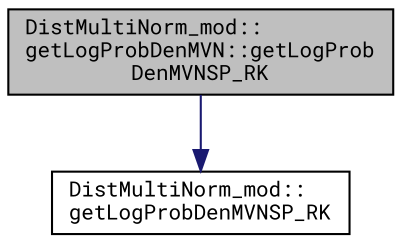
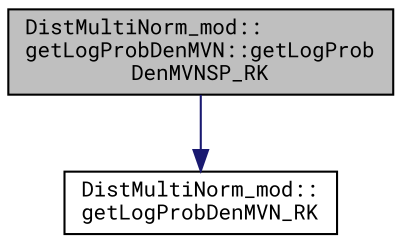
  digraph {
    rankdir=TB
    fontname="Roboto Mono"
    node [color=black fontname="Roboto Mono" fontsize=10 shape=record style=filled]
    n1 [fillcolor=grey75 fontcolor=black height=0.2 label="DistMultiNorm_mod::\lgetLogProbDenMVN::getLogProb\lDenMVNSP_RK" width=0.4]
-   n2 [fillcolor=white height=0.2 label="DistMultiNorm_mod::\lgetLogProbDenMVNSP_RK" width=0.4]
+   n2 [fillcolor=white height=0.2 label="DistMultiNorm_mod::\lgetLogProbDenMVN_RK" width=0.4]
    n1 -> n2 [color=midnightblue fontname="Roboto Mono" fontsize=10 labelfontname=Helvetica labelfontsize=10 style=solid]
  }
